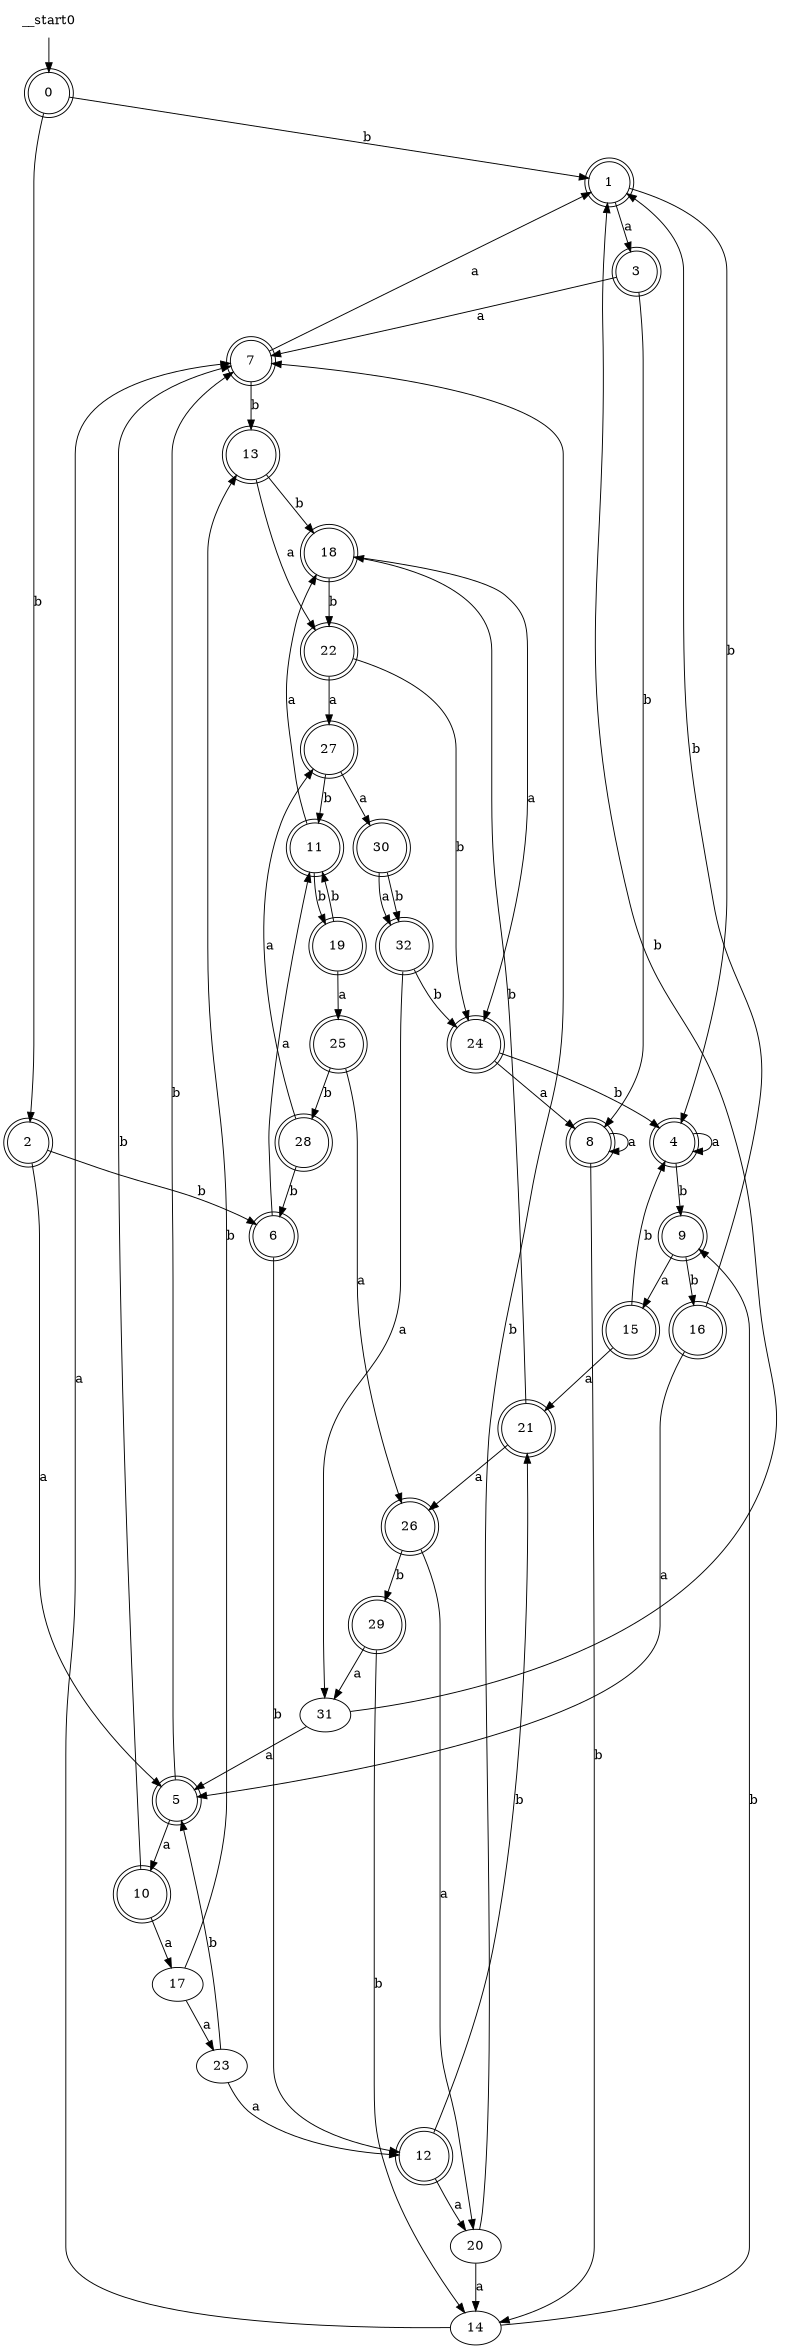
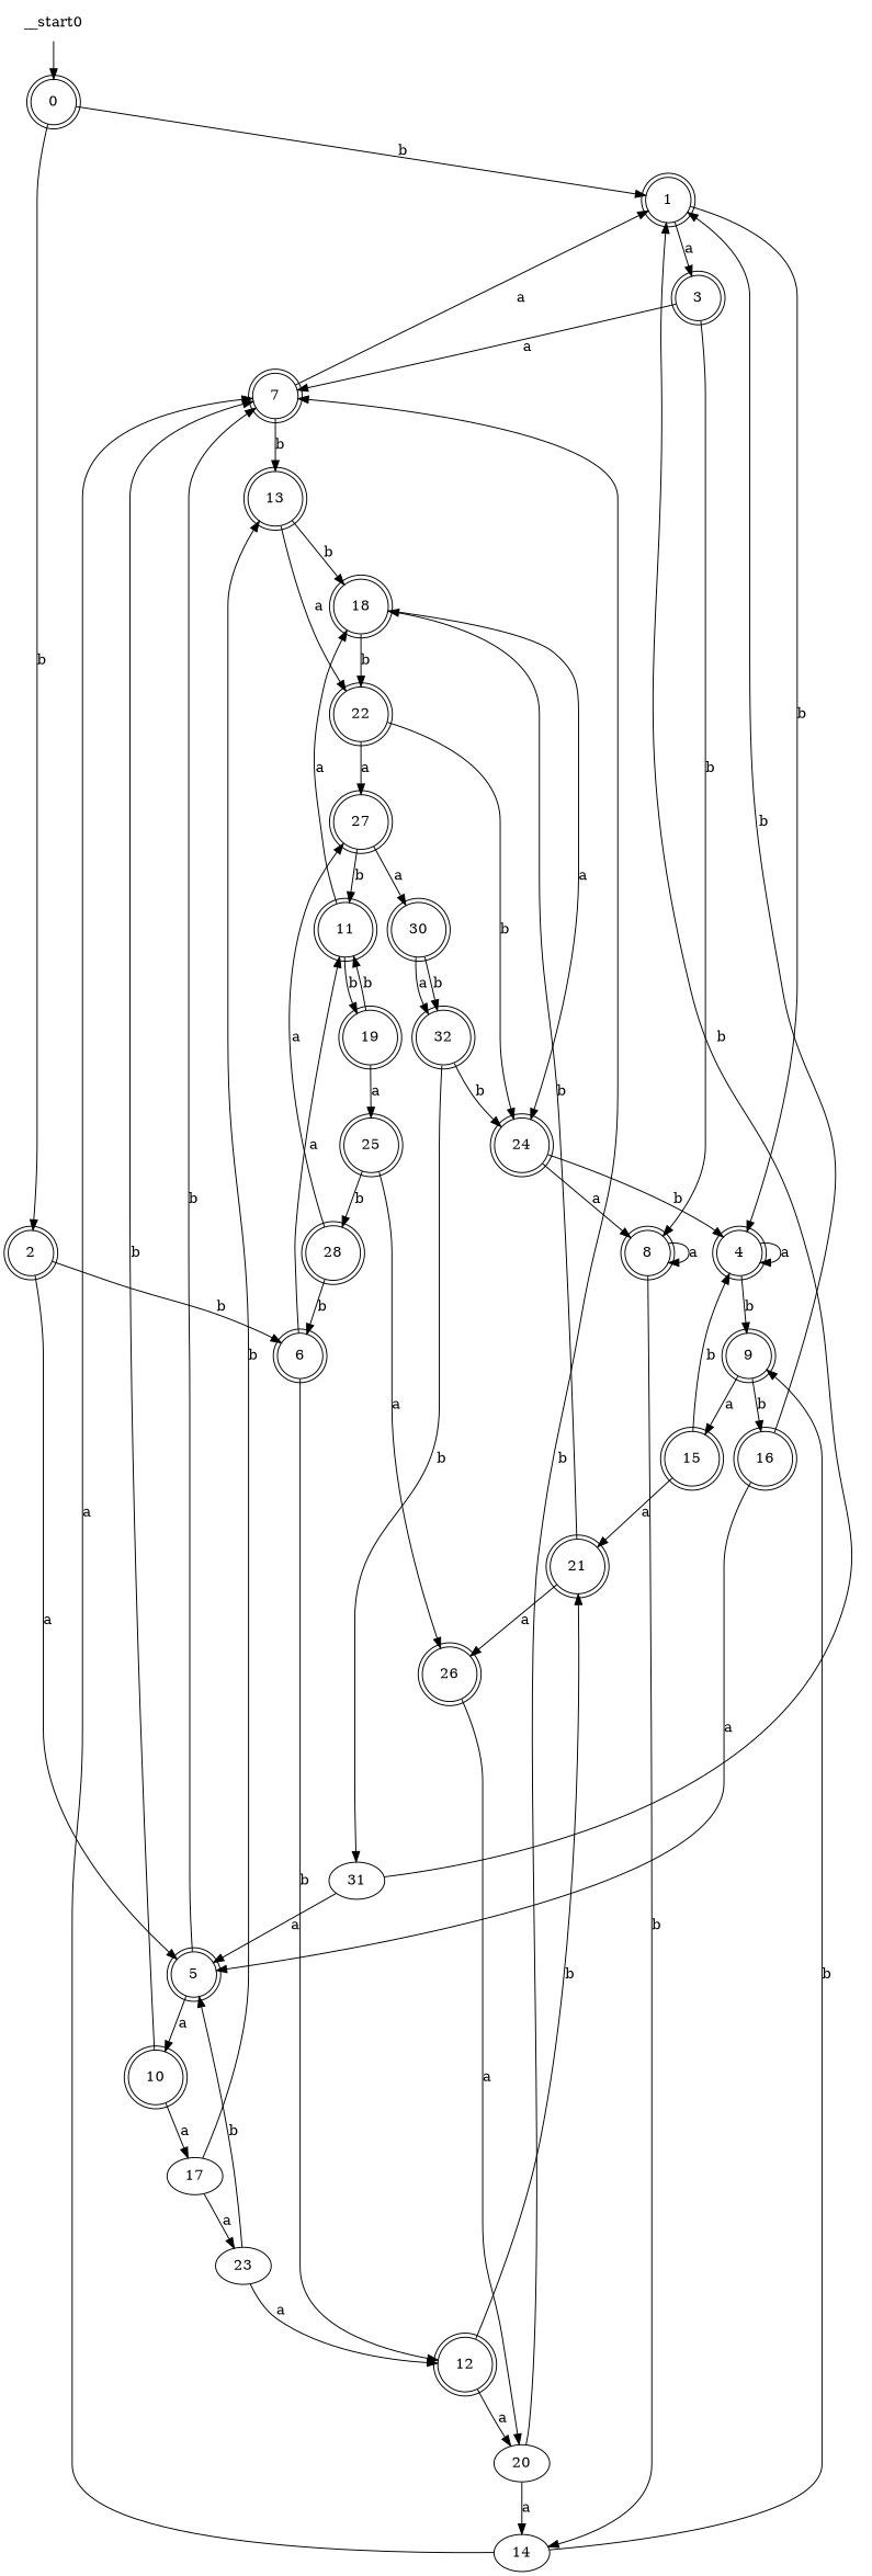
  digraph {
    node [shape=doublecircle]
    __start0 [shape=none]
    0
    1
    2
    3
    4
    5
    6
    7
    8
    9
    10
    11
    12
    13
    14 [shape=""]
    15
    16
    17 [shape=""]
    18
    19
    20 [shape=""]
    21
    22
    23 [shape=""]
    24
    25
    26
    27
    28
-   29
    30
    31 [shape=""]
    32
    __start0 -> 0
    0 -> 1 [label=b]
    0 -> 2 [label=b]
    1 -> 3 [label=a]
    1 -> 4 [label=b]
    2 -> 5 [label=a]
    2 -> 6 [label=b]
    3 -> 7 [label=a]
    3 -> 8 [label=b]
    4 -> 4 [label=a]
    4 -> 9 [label=b]
    5 -> 7 [label=b]
    5 -> 10 [label=a]
    6 -> 11 [label=a]
    6 -> 12 [label=b]
    7 -> 1 [label=a]
    7 -> 13 [label=b]
    8 -> 8 [label=a]
    8 -> 14 [label=b]
    9 -> 15 [label=a]
    9 -> 16 [label=b]
    10 -> 7 [label=b]
    10 -> 17 [label=a]
    11 -> 18 [label=a]
    11 -> 19 [label=b]
    12 -> 20 [label=a]
    12 -> 21 [label=b]
    13 -> 18 [label=b]
    13 -> 22 [label=a]
    14 -> 7 [label=a]
    14 -> 9 [label=b]
    15 -> 4 [label=b]
    15 -> 21 [label=a]
    16 -> 1 [label=b]
    16 -> 5 [label=a]
    17 -> 13 [label=b]
    17 -> 23 [label=a]
    18 -> 22 [label=b]
    18 -> 24 [label=a]
    19 -> 11 [label=b]
    19 -> 25 [label=a]
    20 -> 7 [label=b]
    20 -> 14 [label=a]
    21 -> 18 [label=b]
    21 -> 26 [label=a]
    22 -> 24 [label=b]
    22 -> 27 [label=a]
    23 -> 5 [label=b]
    23 -> 12 [label=a]
    24 -> 4 [label=b]
    24 -> 8 [label=a]
    25 -> 26 [label=a]
    25 -> 28 [label=b]
    26 -> 20 [label=a]
-   26 -> 29 [label=b]
    27 -> 11 [label=b]
    27 -> 30 [label=a]
    28 -> 6 [label=b]
    28 -> 27 [label=a]
-   29 -> 14 [label=b]
-   29 -> 31 [label=a]
    30 -> 32 [label=a]
    30 -> 32 [label=b]
    31 -> 1 [label=b]
    31 -> 5 [label=a]
    32 -> 24 [label=b]
-   32 -> 31 [label=a]
+   32 -> 31 [label=b]
  }
